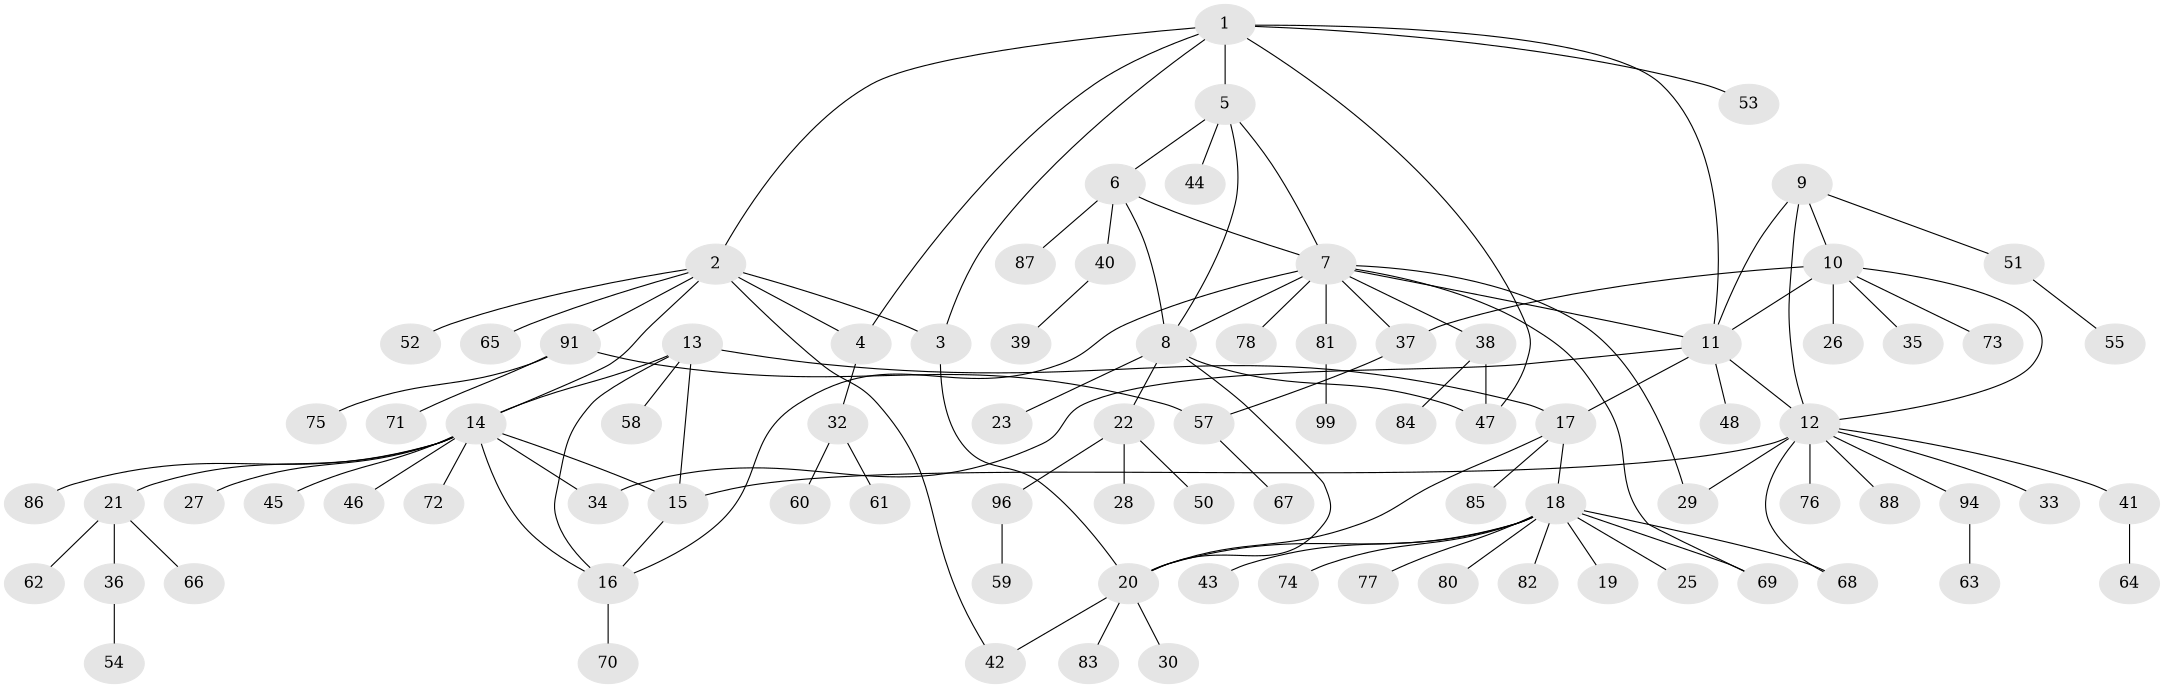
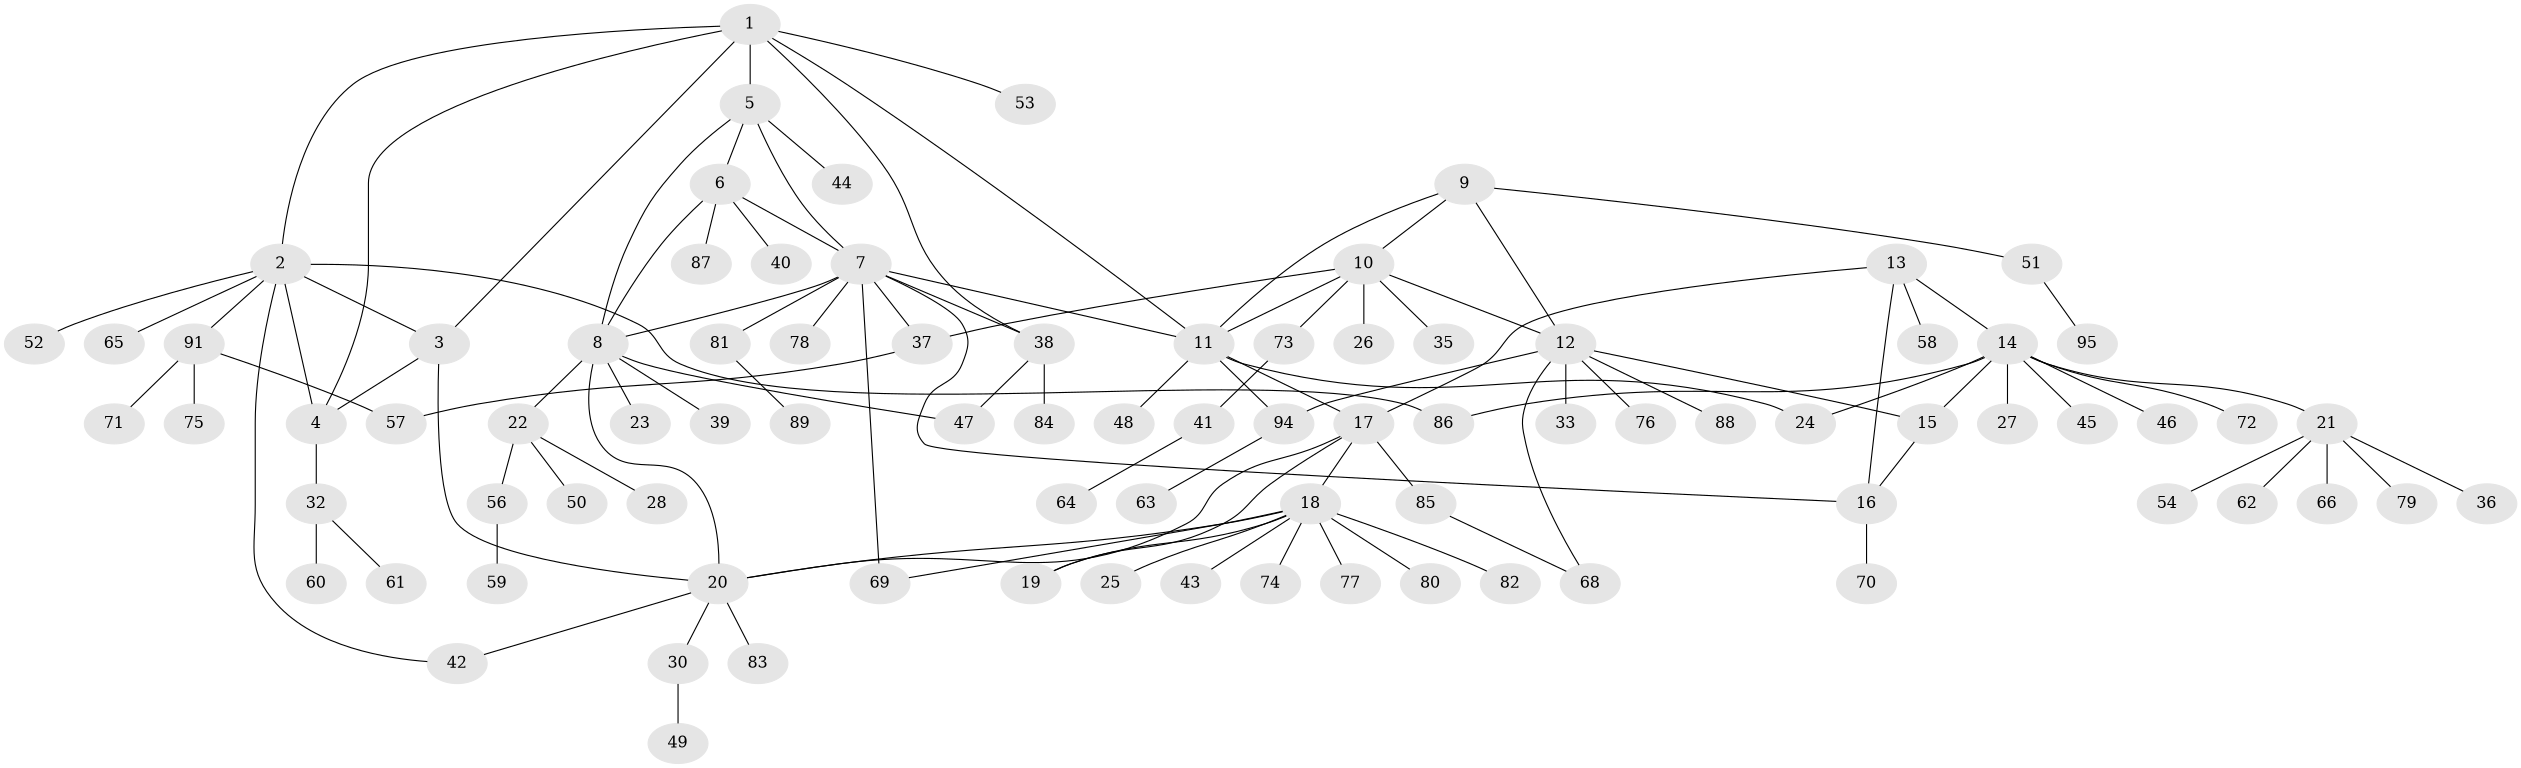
  graph {
    node [color=gray90 style=filled]
    1
    2
    3
    4
    5
    11
    38
    53
    14
    n10 [label=91]
    42
    52
    65
    20
    32
    6
    7
    8
    44
    12
    17
-   24 [label=34]
+   24
    48
    47
    84
    16
    15
    21
    27
    45
    46
    72
    86
    57
    71
    75
    30
    83
    60
    61
    40
    87
-   29
    37
    69
    78
    81
    22
    23
    39
    70
-   89 [label=99]
+   89
    28
    50
-   56 [label=96]
+   56
    9
    10
    51
    26
    35
    73
    33
    n63 [label=94]
    41
    68
    76
    88
-   55
+   55 [label=95]
    18
    19
    85
    63
    64
    13
    58
    36
    54
    62
    66
+   79
    25
    43
    74
    77
    80
    82
+   49
    59
-   67
    1 -- 2
    1 -- 3
    1 -- 4
    1 -- 5
    1 -- 11
-   1 -- 47
+   1 -- 38
    1 -- 53
    2 -- 3
    2 -- 4
-   2 -- 14
+   2 -- 86
    2 -- n10
    2 -- 42
    2 -- 52
    2 -- 65
+   3 -- 4
    3 -- 20
    4 -- 32
    5 -- 6
    5 -- 7
    5 -- 8
    5 -- 44
-   11 -- 12
+   11 -- n63
    11 -- 17
    11 -- 24
    11 -- 48
    38 -- 47
    38 -- 84
    14 -- 24
-   14 -- 16
    14 -- 15
    14 -- 21
    14 -- 27
    14 -- 45
    14 -- 46
    14 -- 72
    14 -- 86
    n10 -- 57
    n10 -- 71
    n10 -- 75
    20 -- 42
    20 -- 30
    20 -- 83
    32 -- 60
    32 -- 61
    6 -- 7
    6 -- 8
    6 -- 40
    6 -- 87
    7 -- 11
    7 -- 38
    7 -- 8
    7 -- 16
-   7 -- 29
    7 -- 37
    7 -- 69
    7 -- 78
    7 -- 81
    8 -- 20
    8 -- 47
    8 -- 22
    8 -- 23
-   40 -- 39
+   8 -- 39
    12 -- 15
-   12 -- 29
    12 -- 33
    12 -- n63
-   12 -- 41
+   73 -- 41
    12 -- 68
    12 -- 76
    12 -- 88
    17 -- 20
    17 -- 18
+   17 -- 19
    17 -- 85
    16 -- 70
    15 -- 16
    21 -- 36
-   36 -- 54
+   21 -- 54
    21 -- 62
    21 -- 66
-   57 -- 67
+   21 -- 79
+   30 -- 49
    37 -- 57
    81 -- 89
    22 -- 28
    22 -- 50
    22 -- 56
    56 -- 59
    9 -- 11
    9 -- 12
    9 -- 10
    9 -- 51
    10 -- 11
    10 -- 12
    10 -- 37
    10 -- 26
    10 -- 35
    10 -- 73
    51 -- 55
    n63 -- 63
    41 -- 64
    18 -- 20
    18 -- 69
-   18 -- 68
+   85 -- 68
    18 -- 19
    18 -- 25
    18 -- 43
    18 -- 74
    18 -- 77
    18 -- 80
    18 -- 82
    13 -- 14
    13 -- 17
    13 -- 16
-   13 -- 15
    13 -- 58
  }
